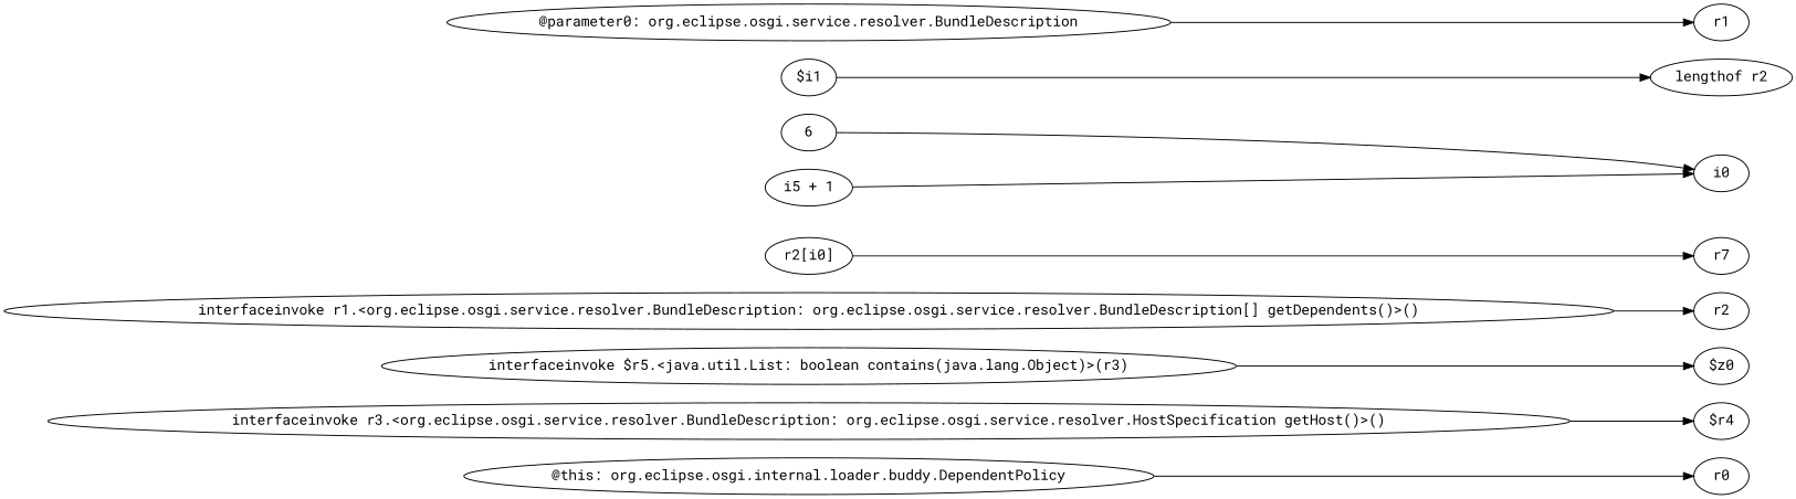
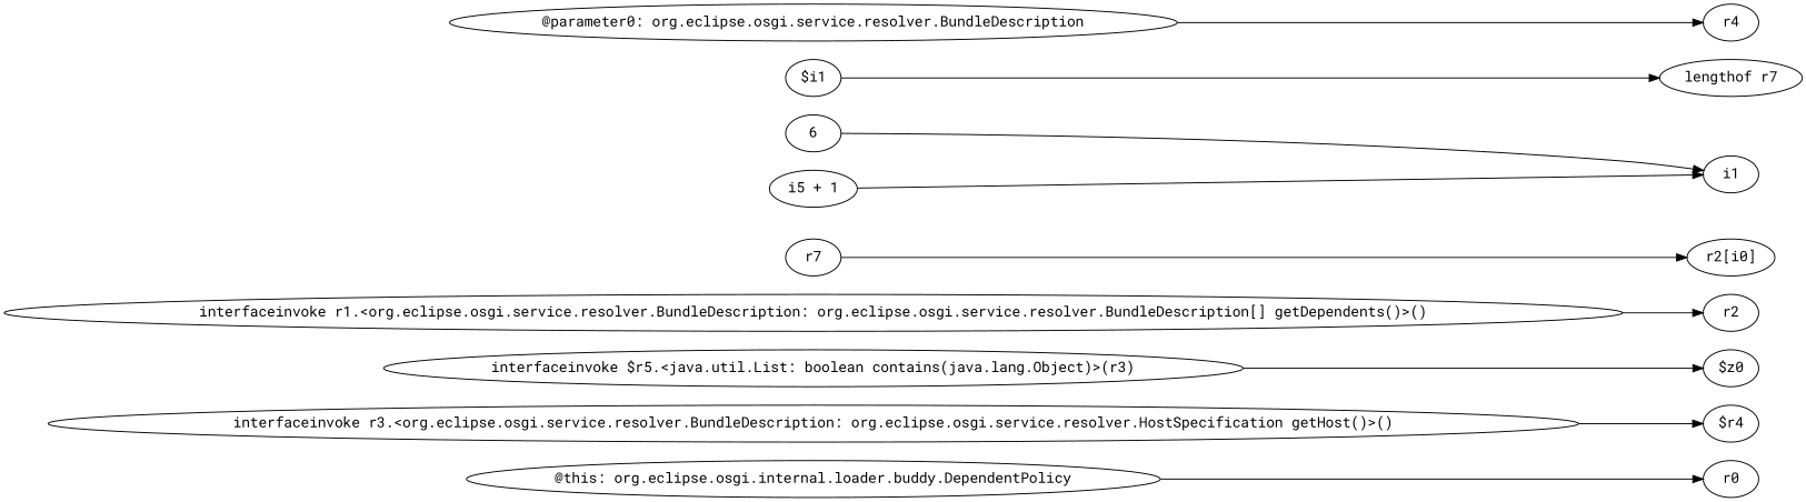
  digraph {
    fontname="Roboto Mono"
    rankdir=LR
    node [fontname="Roboto Mono"]
    edge [fontname="Roboto Mono"]
    n1 [label="@this: org.eclipse.osgi.internal.loader.buddy.DependentPolicy"]
    n2 [label=r0]
    n3 [label="interfaceinvoke r3.<org.eclipse.osgi.service.resolver.BundleDescription: org.eclipse.osgi.service.resolver.HostSpecification getHost()>()"]
    n4 [label="$r4"]
    n5 [label="interfaceinvoke $r5.<java.util.List: boolean contains(java.lang.Object)>(r3)"]
    n6 [label="$z0"]
    n7 [label="interfaceinvoke r1.<org.eclipse.osgi.service.resolver.BundleDescription: org.eclipse.osgi.service.resolver.BundleDescription[] getDependents()>()"]
    n8 [label=r2]
    n9 [label="r2[i0]"]
    n10 [label=r7]
    n11 [label=6]
-   n12 [label=i0]
-   n13 [label="lengthof r2"]
+   n12 [label=i1]
+   n13 [label="lengthof r7"]
    n14 [label="$i1"]
    n15 [label="@parameter0: org.eclipse.osgi.service.resolver.BundleDescription"]
-   n16 [label=r1]
+   n16 [label=r4]
    n17 [label="i5 + 1"]
    n1 -> n2
    n3 -> n4
    n5 -> n6
    n7 -> n8
-   n9 -> n10
+   n10 -> n9
    n11 -> n12
    n14 -> n13
    n15 -> n16
    n17 -> n12
  }
